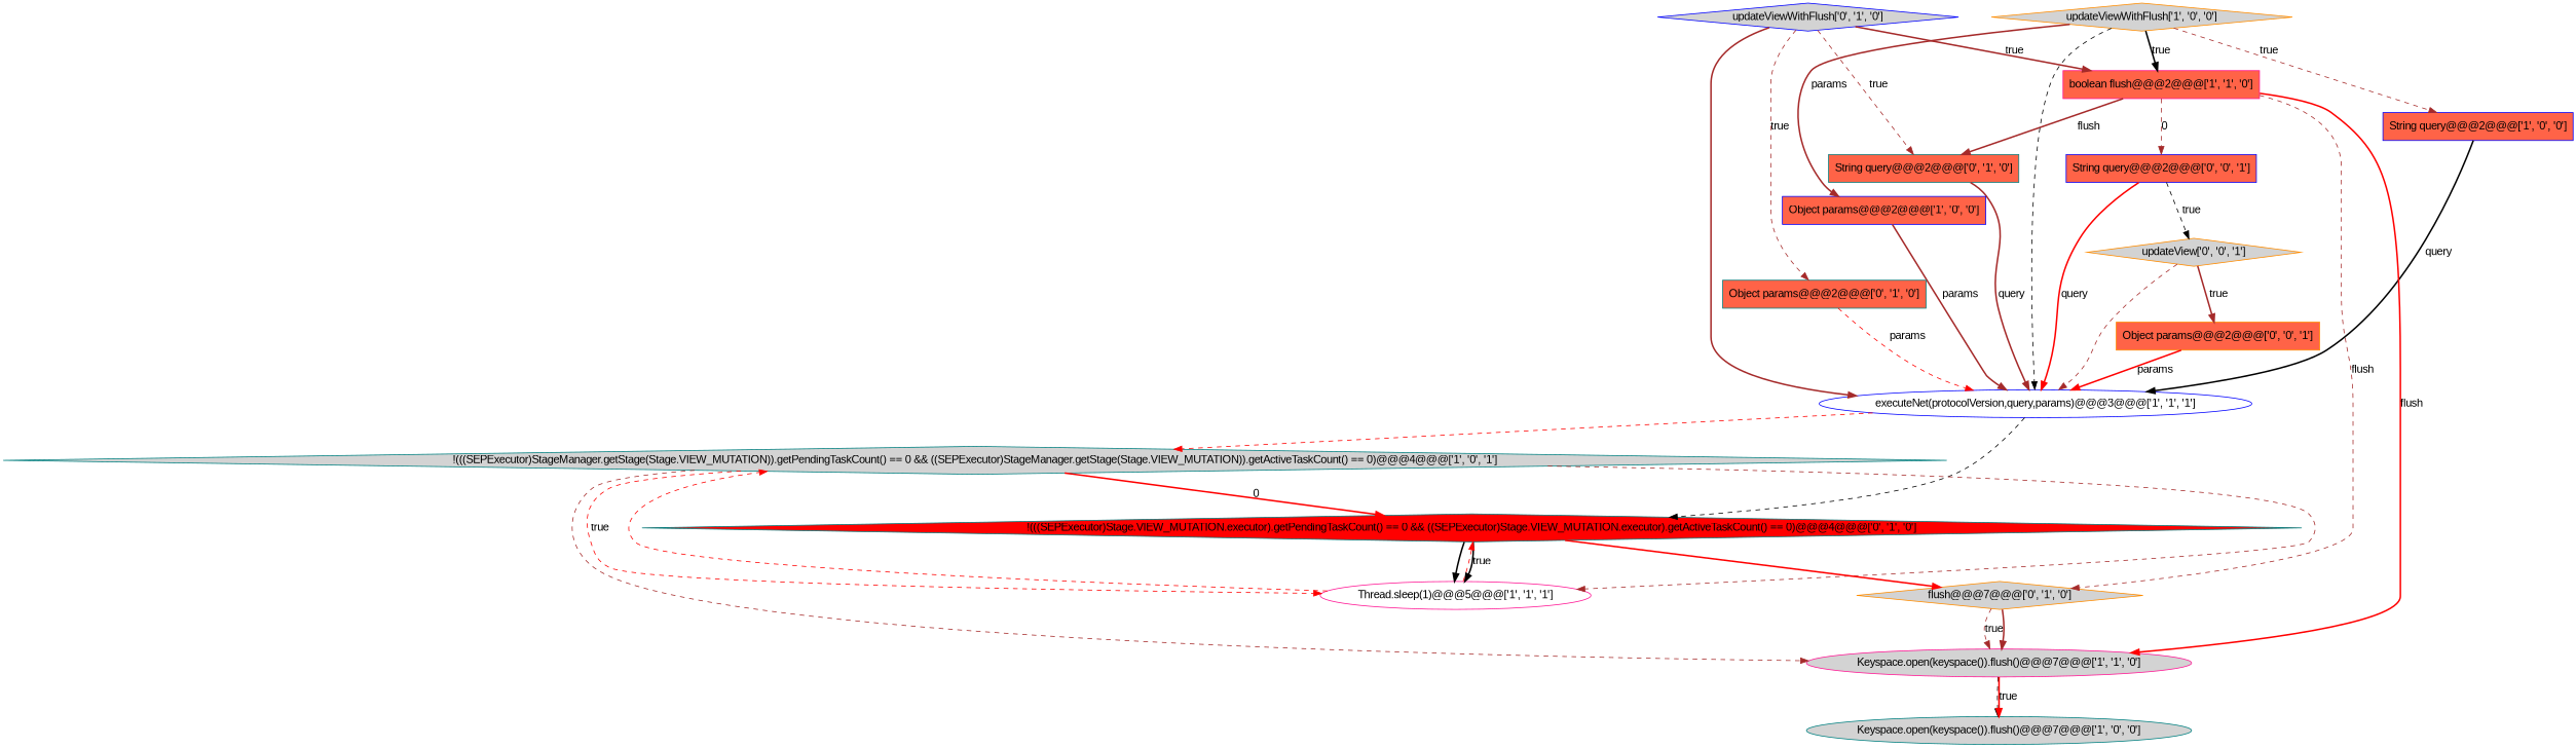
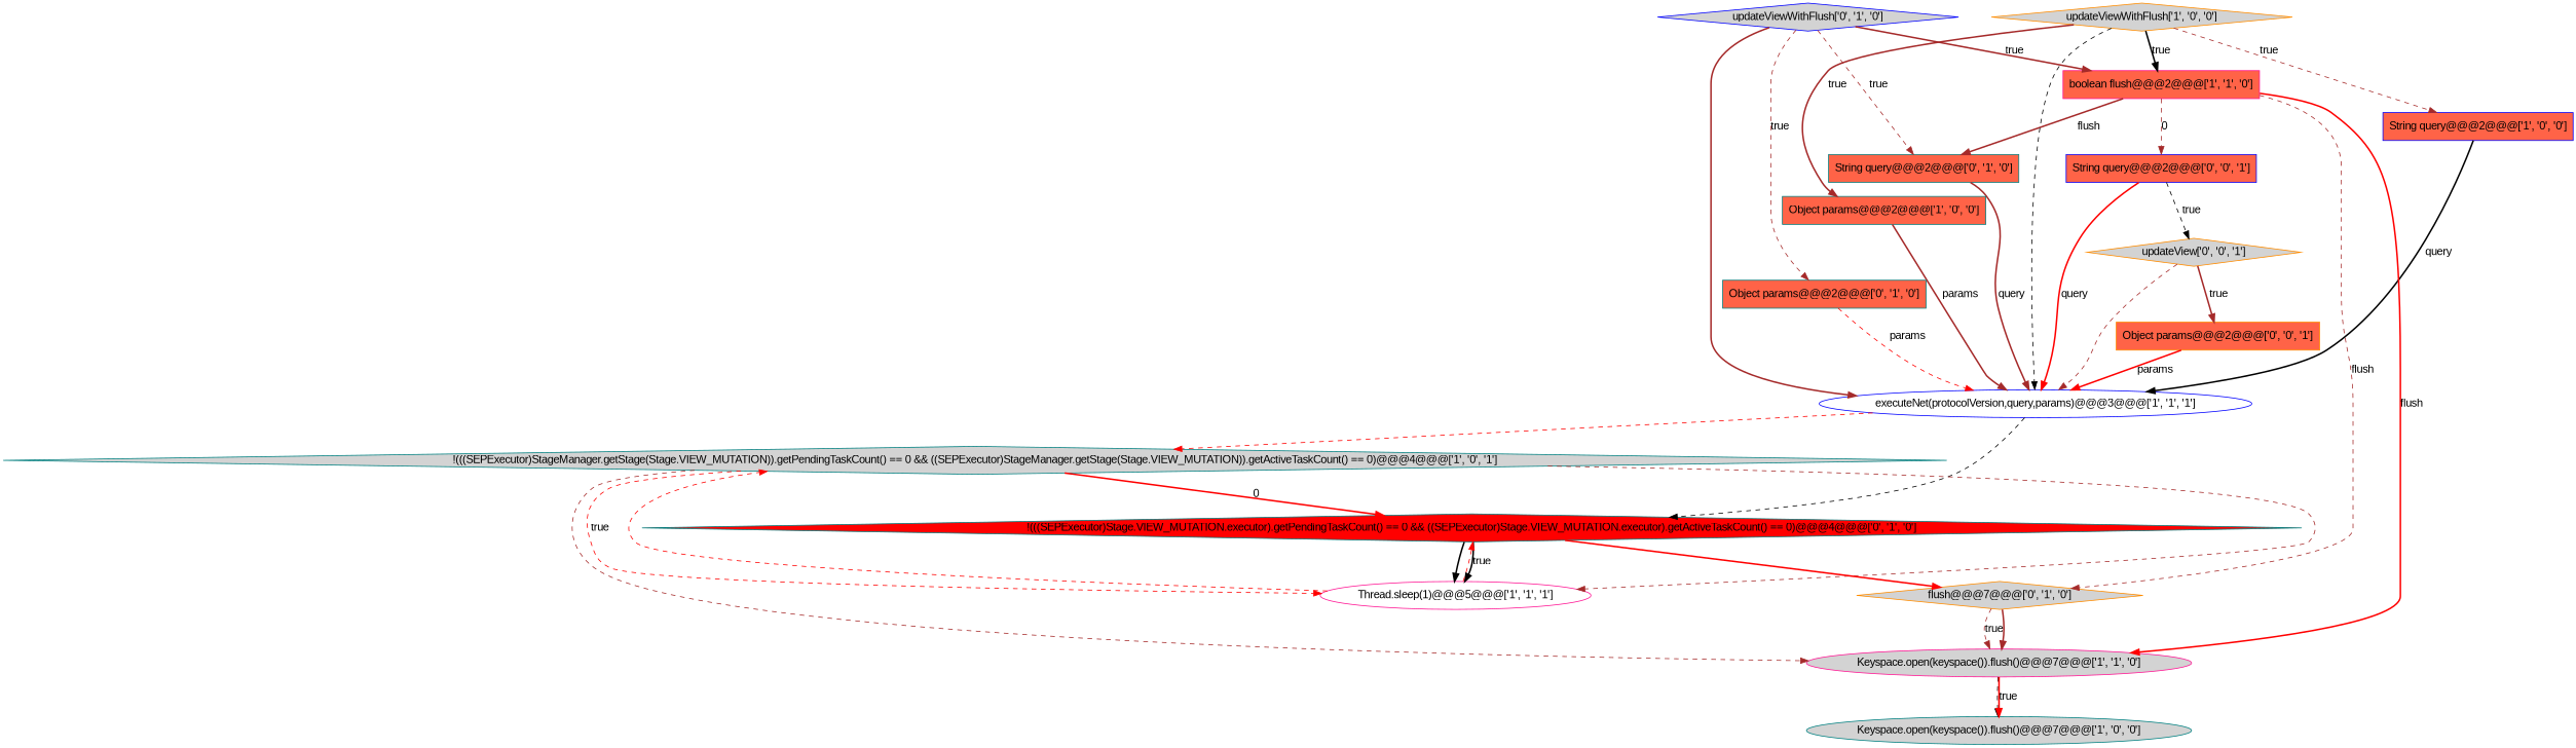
  digraph {
    fontname="Liberation Sans"
    node [color=teal fillcolor=lightgray fontname="Liberation Sans" shape=box style=filled]
    edge [color=brown fontname="Liberation Sans" style=bold]
    n1 [label="Keyspace.open(keyspace()).flush()@@@7@@@['1', '0', '0']" shape=ellipse]
    n2 [color=darkorange fillcolor=tomato label="Object params@@@2@@@['0', '0', '1']"]
    n3 [color=blue fillcolor=white label="executeNet(protocolVersion,query,params)@@@3@@@['1', '1', '1']" shape=ellipse]
    n4 [label="!(((SEPExecutor)StageManager.getStage(Stage.VIEW_MUTATION)).getPendingTaskCount() == 0 && ((SEPExecutor)StageManager.getStage(Stage.VIEW_MUTATION)).getActiveTaskCount() == 0)@@@4@@@['1', '0', '1']" shape=diamond]
    n5 [fillcolor=red label="!(((SEPExecutor)Stage.VIEW_MUTATION.executor).getPendingTaskCount() == 0 && ((SEPExecutor)Stage.VIEW_MUTATION.executor).getActiveTaskCount() == 0)@@@4@@@['0', '1', '0']" shape=diamond]
    n6 [color=blue fillcolor=tomato label="String query@@@2@@@['1', '0', '0']"]
    n7 [color=deeppink fillcolor=tomato label="boolean flush@@@2@@@['1', '1', '0']"]
    n8 [color=darkorange label="flush@@@7@@@['0', '1', '0']" shape=diamond]
    n9 [color=blue fillcolor=tomato label="String query@@@2@@@['0', '0', '1']"]
    n10 [color=deeppink label="Keyspace.open(keyspace()).flush()@@@7@@@['1', '1', '0']" shape=ellipse]
    n11 [fillcolor=tomato label="String query@@@2@@@['0', '1', '0']"]
    n12 [color=darkorange label="updateView['0', '0', '1']" shape=diamond]
    n13 [color=deeppink fillcolor=white label="Thread.sleep(1)@@@5@@@['1', '1', '1']" shape=ellipse]
    n14 [color=darkorange label="updateViewWithFlush['1', '0', '0']" shape=diamond]
-   n15 [color=blue fillcolor=tomato label="Object params@@@2@@@['1', '0', '0']"]
+   n15 [fillcolor=tomato label="Object params@@@2@@@['1', '0', '0']"]
    n16 [fillcolor=tomato label="Object params@@@2@@@['0', '1', '0']"]
    n17 [color=blue label="updateViewWithFlush['0', '1', '0']" shape=diamond]
    n2 -> n3 [color=red label=params]
    n3 -> n4 [color=red style=dashed]
    n3 -> n5 [color=black style=dashed]
    n4 -> n5 [color=red label=0]
    n4 -> n10 [style=dashed]
    n4 -> n13 [style=dashed]
    n4 -> n13 [color=red label=true style=dashed]
    n5 -> n8 [color=red]
    n5 -> n13 [color=black]
    n5 -> n13 [color=black label=true]
    n6 -> n3 [color=black label=query]
    n7 -> n8 [label=flush style=dashed]
    n7 -> n9 [label=0 style=dashed]
    n7 -> n10 [color=red label=flush]
    n7 -> n11 [label=flush]
    n8 -> n10 [label=true style=dashed]
    n8 -> n10
    n9 -> n3 [color=red label=query]
    n9 -> n12 [color=black label=true style=dashed]
    n10 -> n1 [color=black style=dashed]
    n10 -> n1 [color=red label=true]
    n11 -> n3 [label=query]
    n12 -> n2 [label=true]
    n12 -> n3 [style=dashed]
    n13 -> n4 [color=red style=dashed]
    n13 -> n5 [color=red style=dashed]
    n14 -> n3 [color=black style=dashed]
    n14 -> n6 [label=true style=dashed]
    n14 -> n7 [color=black label=true]
-   n14 -> n15 [label=params]
+   n14 -> n15 [label=true]
    n15 -> n3 [label=params]
    n16 -> n3 [color=red label=params style=dashed]
    n17 -> n3
    n17 -> n7 [label=true]
    n17 -> n11 [label=true style=dashed]
    n17 -> n16 [label=true style=dashed]
  }
